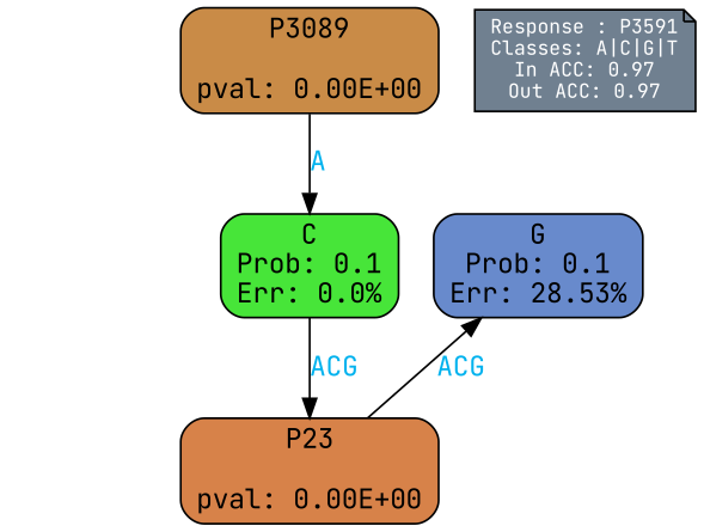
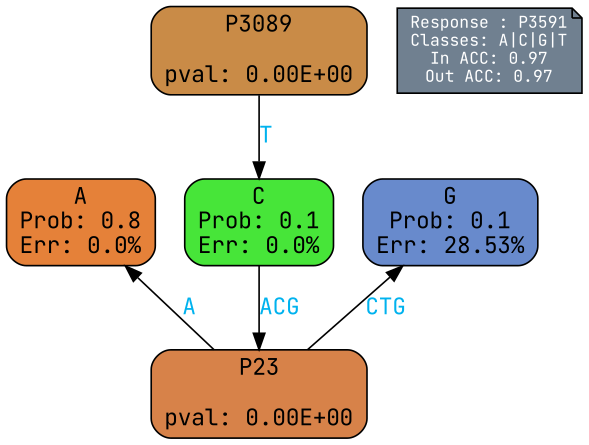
  digraph {
    fontname="JetBrains Mono"
    ranksep=equally
    splines=polylines
    node [color=black fontname="JetBrains Mono" shape=box style="filled, rounded"]
    edge [fontcolor=deepskyblue2 fontname="JetBrains Mono"]
+   n1 [fillcolor="#e58139" label="A\nProb: 0.8\nErr: 0.0%"]
    n2 [fillcolor="#688acc" label="G\nProb: 0.1\nErr: 28.53%"]
    n3 [fillcolor="#47e539" label="C\nProb: 0.1\nErr: 0.0%"]
    n4 [align=left fillcolor=slategray fontcolor=white fontsize=10 label="Response : P3591\nClasses: A|C|G|T\nIn ACC: 0.97\nOut ACC: 0.97\n" shape=note style=filled]
    n5 [fillcolor="#c98b47" label="P3089\n\npval: 0.00E+00"]
    n6 [fillcolor="#d78249" label="P23\n\npval: 0.00E+00"]
    subgraph sub_1 {
      rank=same
+     n1
      n2
      n3
    }
    subgraph sub_2 {
      rank=same
      n4
      n5
    }
    n3 -> n6 [label=ACG]
-   n5 -> n3 [label=A]
-   n6 -> n2 [label=ACG]
+   n5 -> n3 [label=T]
+   n6 -> n1 [label=A]
+   n6 -> n2 [label=CTG]
  }
